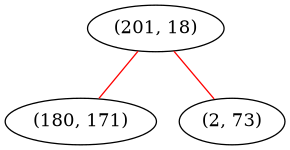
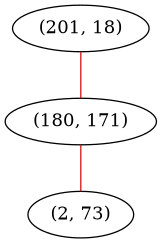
  graph {
    edge [color=red weight=1]
    "(201, 18)"
    "(180, 171)"
    "(2, 73)"
    "(201, 18)" -- "(180, 171)"
-   "(201, 18)" -- "(2, 73)"
+   "(180, 171)" -- "(2, 73)"
  }
